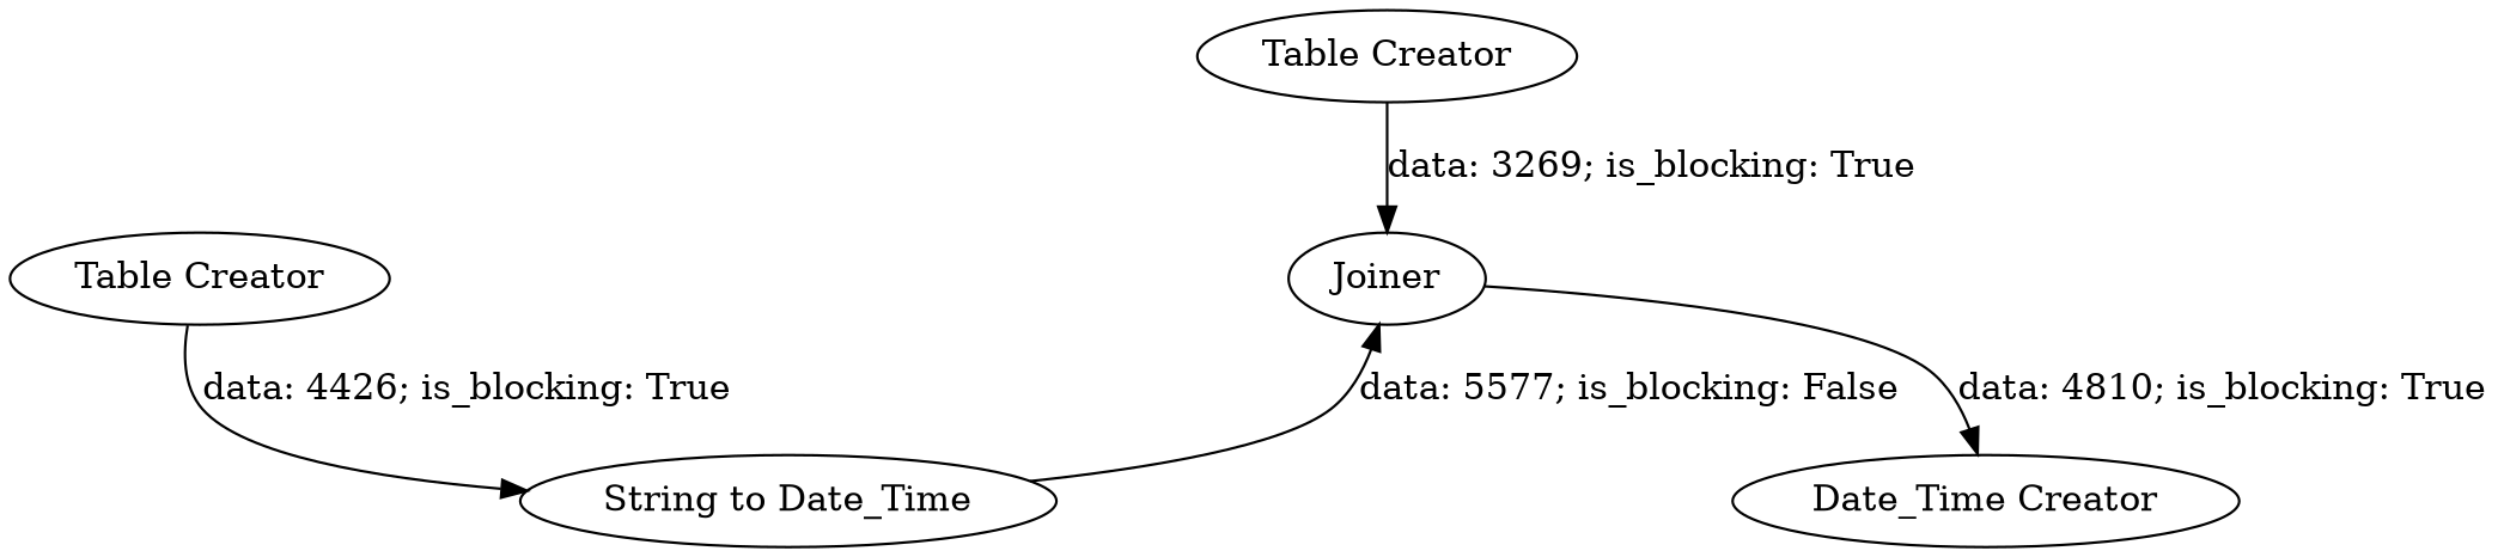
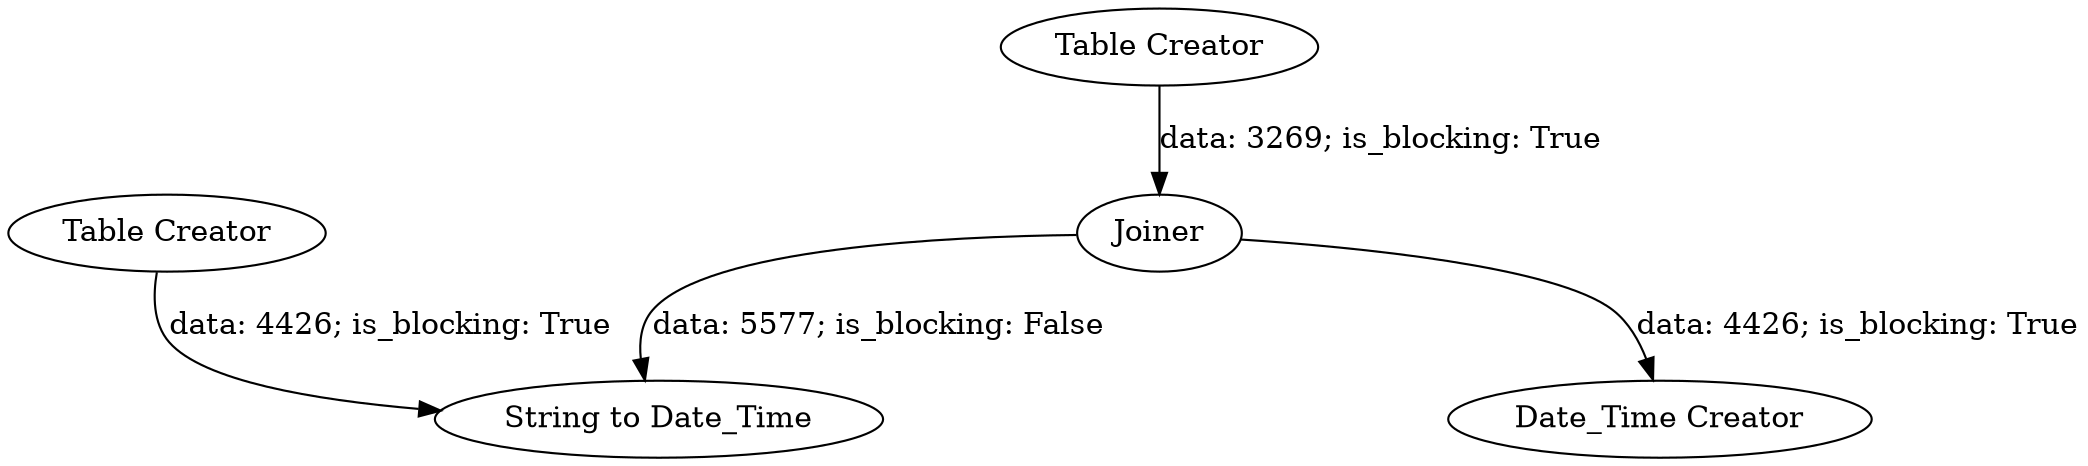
  digraph {
    rankdir=TB
    n1 [label=Joiner]
    n2 [label="Date_Time Creator"]
    n3 [label="String to Date_Time"]
    n4 [label="Table Creator"]
    n5 [label="Table Creator"]
-   n1 -> n2 [label="data: 4810; is_blocking: True"]
-   n3 -> n1 [label="data: 5577; is_blocking: False"]
+   n1 -> n2 [label="data: 4426; is_blocking: True"]
+   n1 -> n3 [label="data: 5577; is_blocking: False"]
    n4 -> n1 [label="data: 3269; is_blocking: True"]
    n5 -> n3 [label="data: 4426; is_blocking: True"]
  }
